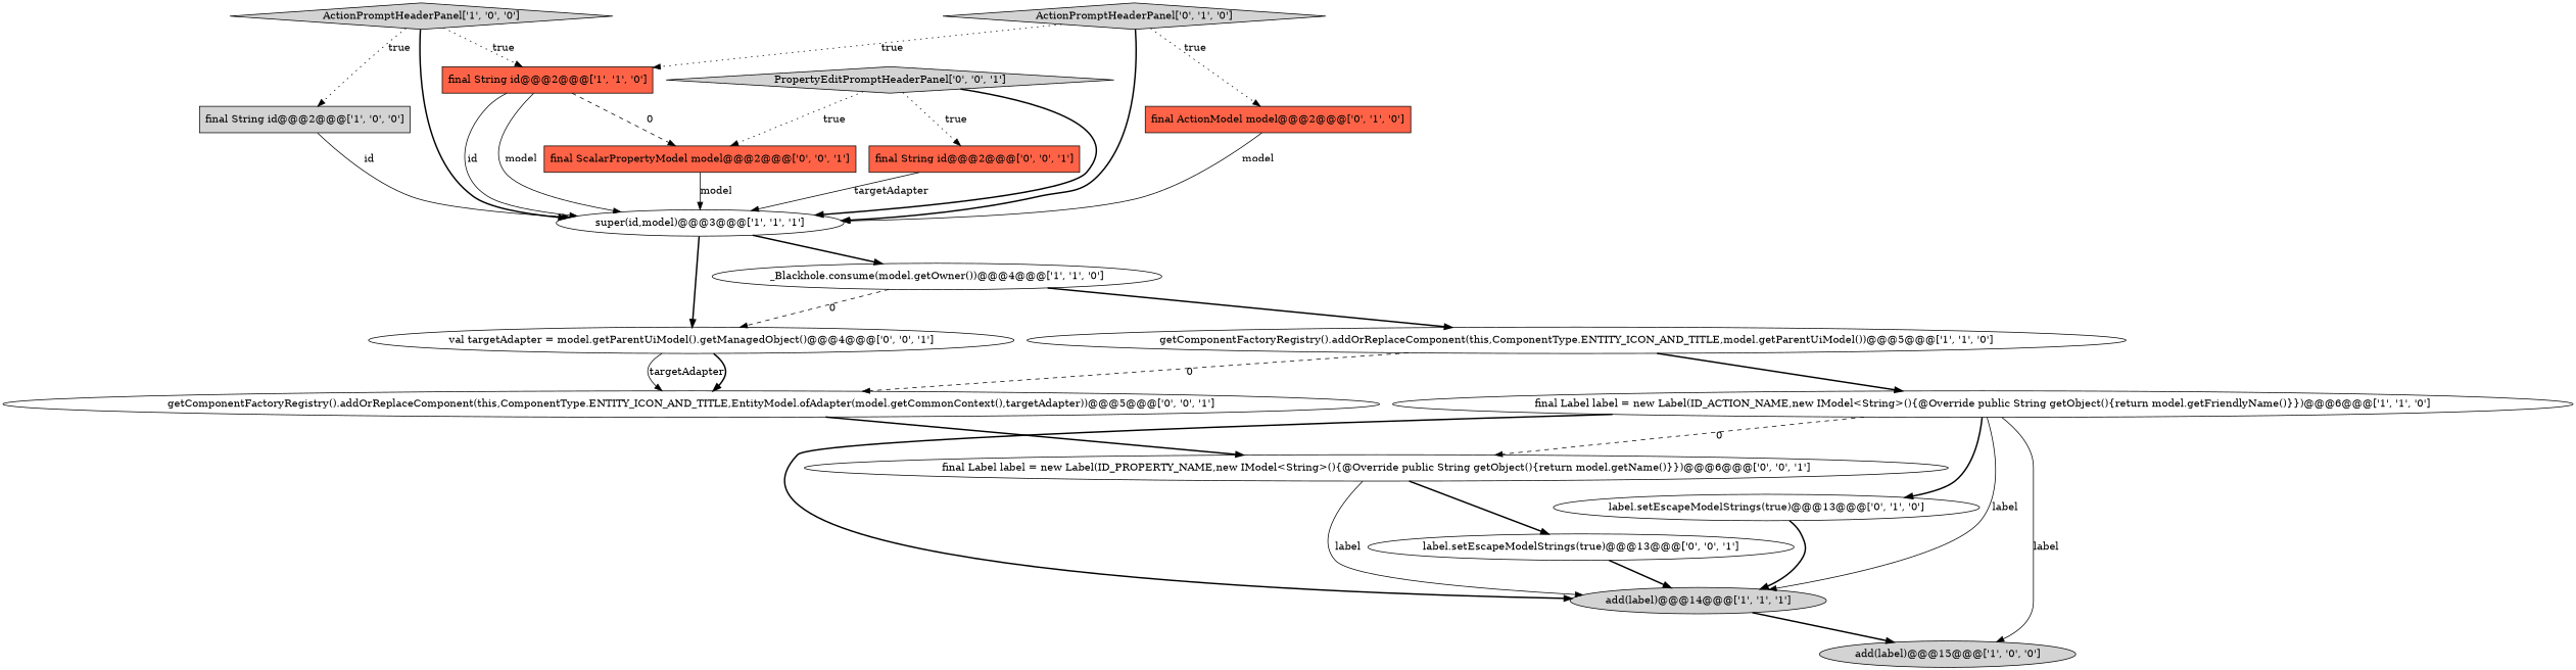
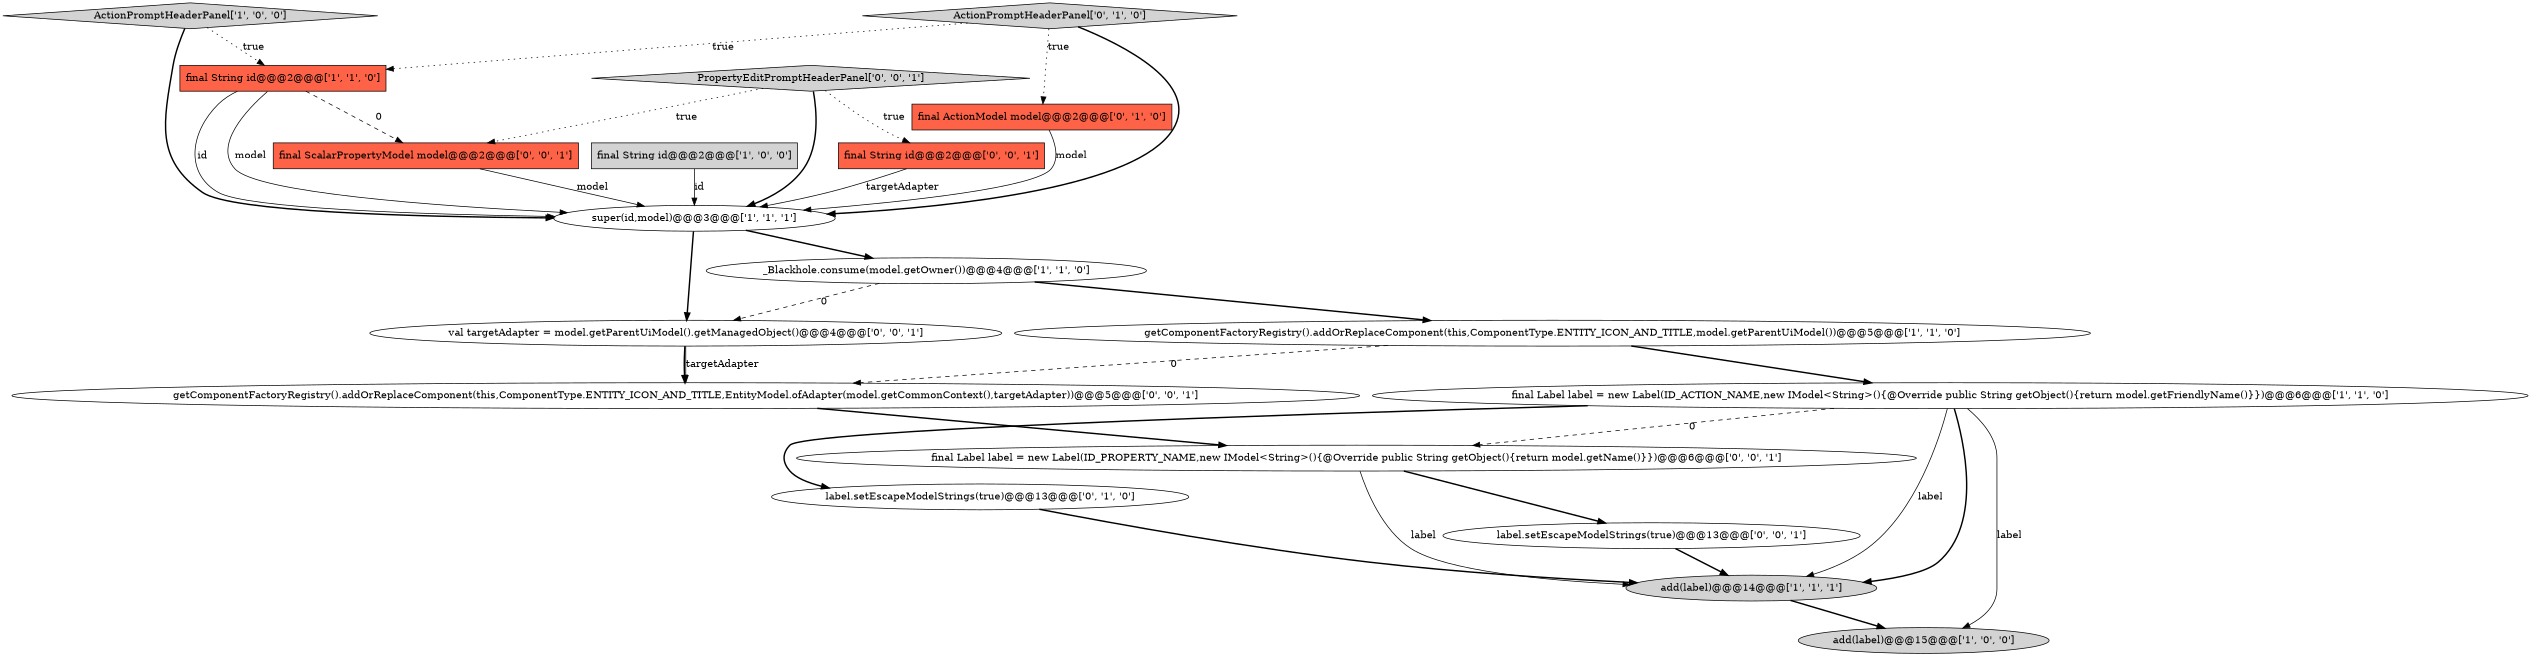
  digraph {
    node [fillcolor=white shape=ellipse style=filled]
    edge [style=bold]
    n1 [fillcolor=lightgray label="ActionPromptHeaderPanel['1', '0', '0']" shape=diamond]
    n2 [fillcolor=lightgray label="final String id@@@2@@@['1', '0', '0']" shape=box]
    n3 [label="super(id,model)@@@3@@@['1', '1', '1']"]
    n4 [fillcolor=tomato label="final String id@@@2@@@['1', '1', '0']" shape=box]
    n5 [label="val targetAdapter = model.getParentUiModel().getManagedObject()@@@4@@@['0', '0', '1']"]
    n6 [label="_Blackhole.consume(model.getOwner())@@@4@@@['1', '1', '0']"]
    n7 [fillcolor=tomato label="final ScalarPropertyModel model@@@2@@@['0', '0', '1']" shape=box]
    n8 [fillcolor=tomato label="final ActionModel model@@@2@@@['0', '1', '0']" shape=box]
    n9 [label="getComponentFactoryRegistry().addOrReplaceComponent(this,ComponentType.ENTITY_ICON_AND_TITLE,EntityModel.ofAdapter(model.getCommonContext(),targetAdapter))@@@5@@@['0', '0', '1']"]
    n10 [label="final Label label = new Label(ID_PROPERTY_NAME,new IModel<String>(){@Override public String getObject(){return model.getName()}})@@@6@@@['0', '0', '1']"]
    n11 [fillcolor=lightgray label="add(label)@@@14@@@['1', '1', '1']"]
    n12 [label="label.setEscapeModelStrings(true)@@@13@@@['0', '0', '1']"]
    n13 [fillcolor=lightgray label="add(label)@@@15@@@['1', '0', '0']"]
    n14 [label="final Label label = new Label(ID_ACTION_NAME,new IModel<String>(){@Override public String getObject(){return model.getFriendlyName()}})@@@6@@@['1', '1', '0']"]
    n15 [label="label.setEscapeModelStrings(true)@@@13@@@['0', '1', '0']"]
    n16 [label="getComponentFactoryRegistry().addOrReplaceComponent(this,ComponentType.ENTITY_ICON_AND_TITLE,model.getParentUiModel())@@@5@@@['1', '1', '0']"]
    n17 [fillcolor=lightgray label="ActionPromptHeaderPanel['0', '1', '0']" shape=diamond]
    n18 [fillcolor=lightgray label="PropertyEditPromptHeaderPanel['0', '0', '1']" shape=diamond]
    n19 [fillcolor=tomato label="final String id@@@2@@@['0', '0', '1']" shape=box]
-   n1 -> n2 [label=true style=dotted]
    n1 -> n3
    n1 -> n4 [label=true style=dotted]
    n2 -> n3 [label=id style=solid]
    n3 -> n5
    n3 -> n6
    n4 -> n3 [label=id style=solid]
    n4 -> n3 [label=model style=solid]
    n4 -> n7 [label=0 style=dashed]
    n5 -> n9 [label=targetAdapter style=solid]
    n5 -> n9
    n6 -> n5 [label=0 style=dashed]
    n6 -> n16
    n7 -> n3 [label=model style=solid]
    n8 -> n3 [label=model style=solid]
    n9 -> n10
    n10 -> n11 [label=label style=solid]
    n10 -> n12
    n11 -> n13
    n12 -> n11
    n14 -> n10 [label=0 style=dashed]
    n14 -> n11
    n14 -> n11 [label=label style=solid]
    n14 -> n13 [label=label style=solid]
    n14 -> n15
    n15 -> n11
    n16 -> n9 [label=0 style=dashed]
    n16 -> n14
    n17 -> n3
    n17 -> n4 [label=true style=dotted]
    n17 -> n8 [label=true style=dotted]
    n18 -> n3
    n18 -> n7 [label=true style=dotted]
    n18 -> n19 [label=true style=dotted]
    n19 -> n3 [label=targetAdapter style=solid]
  }
